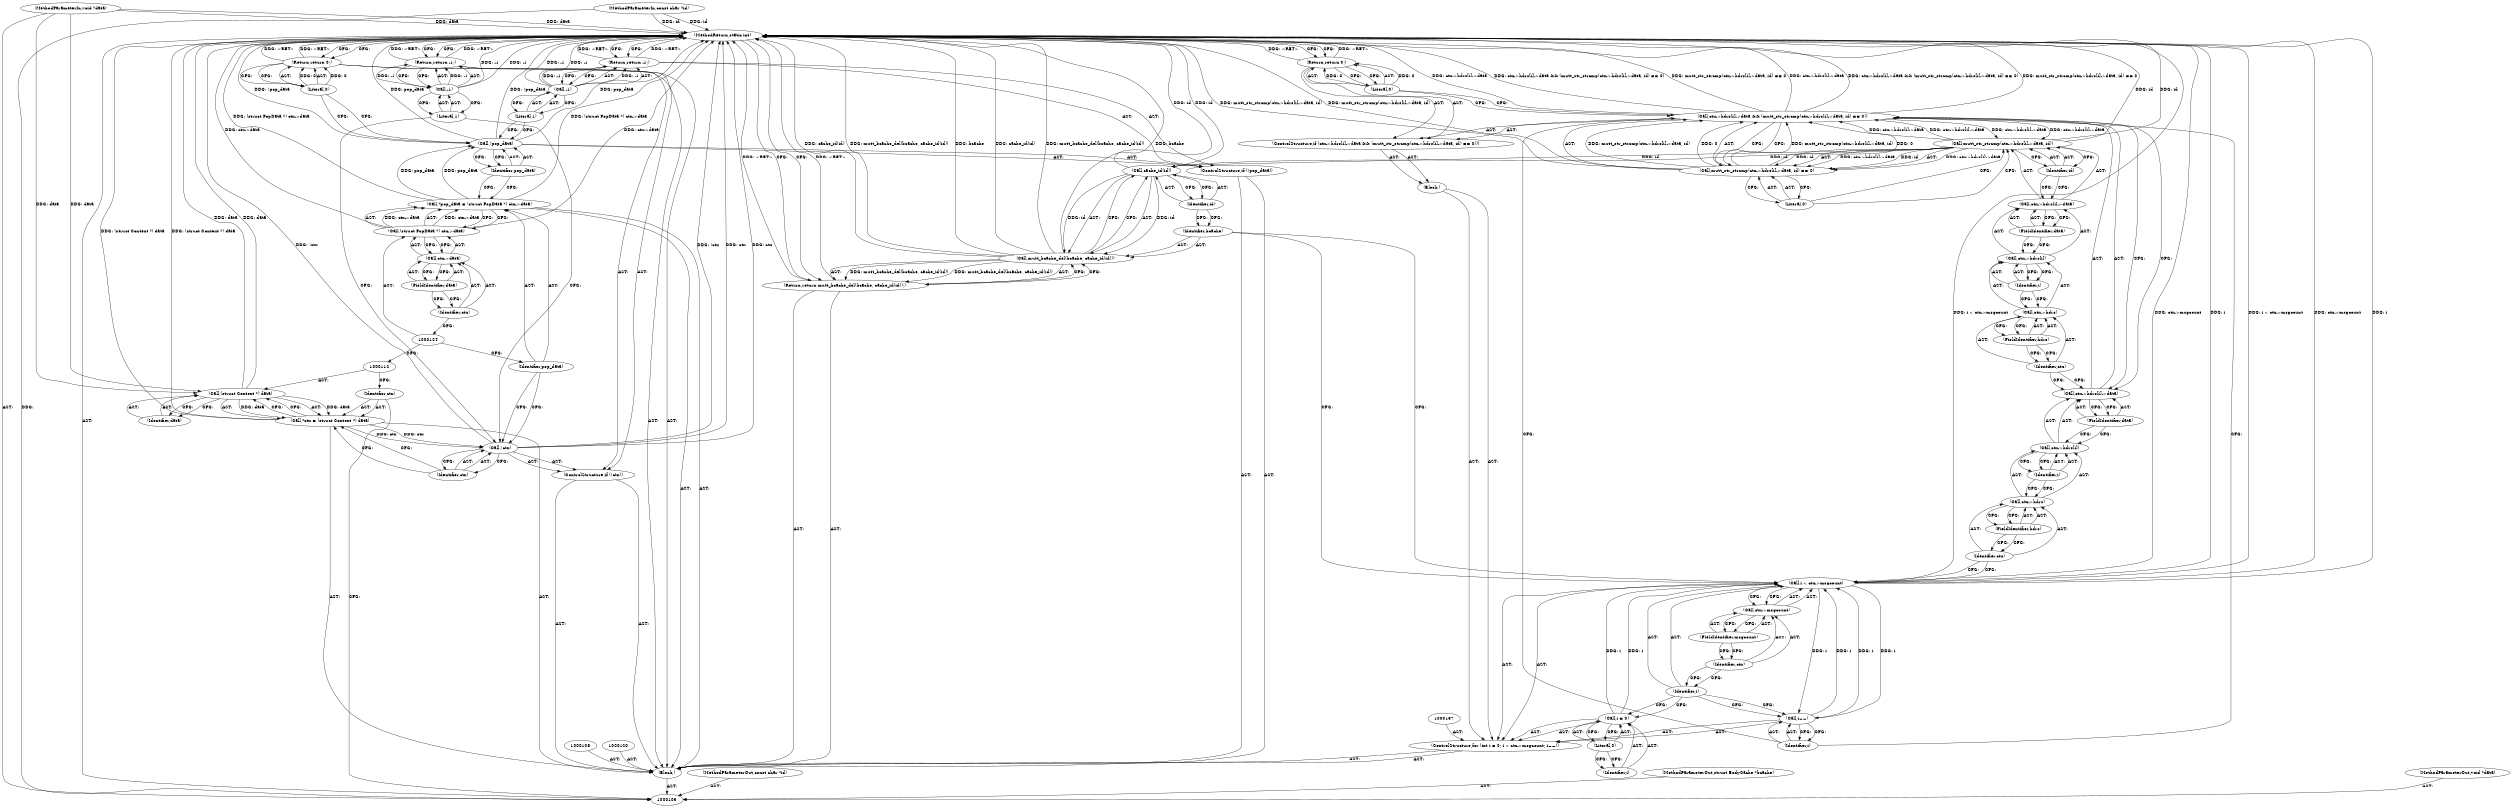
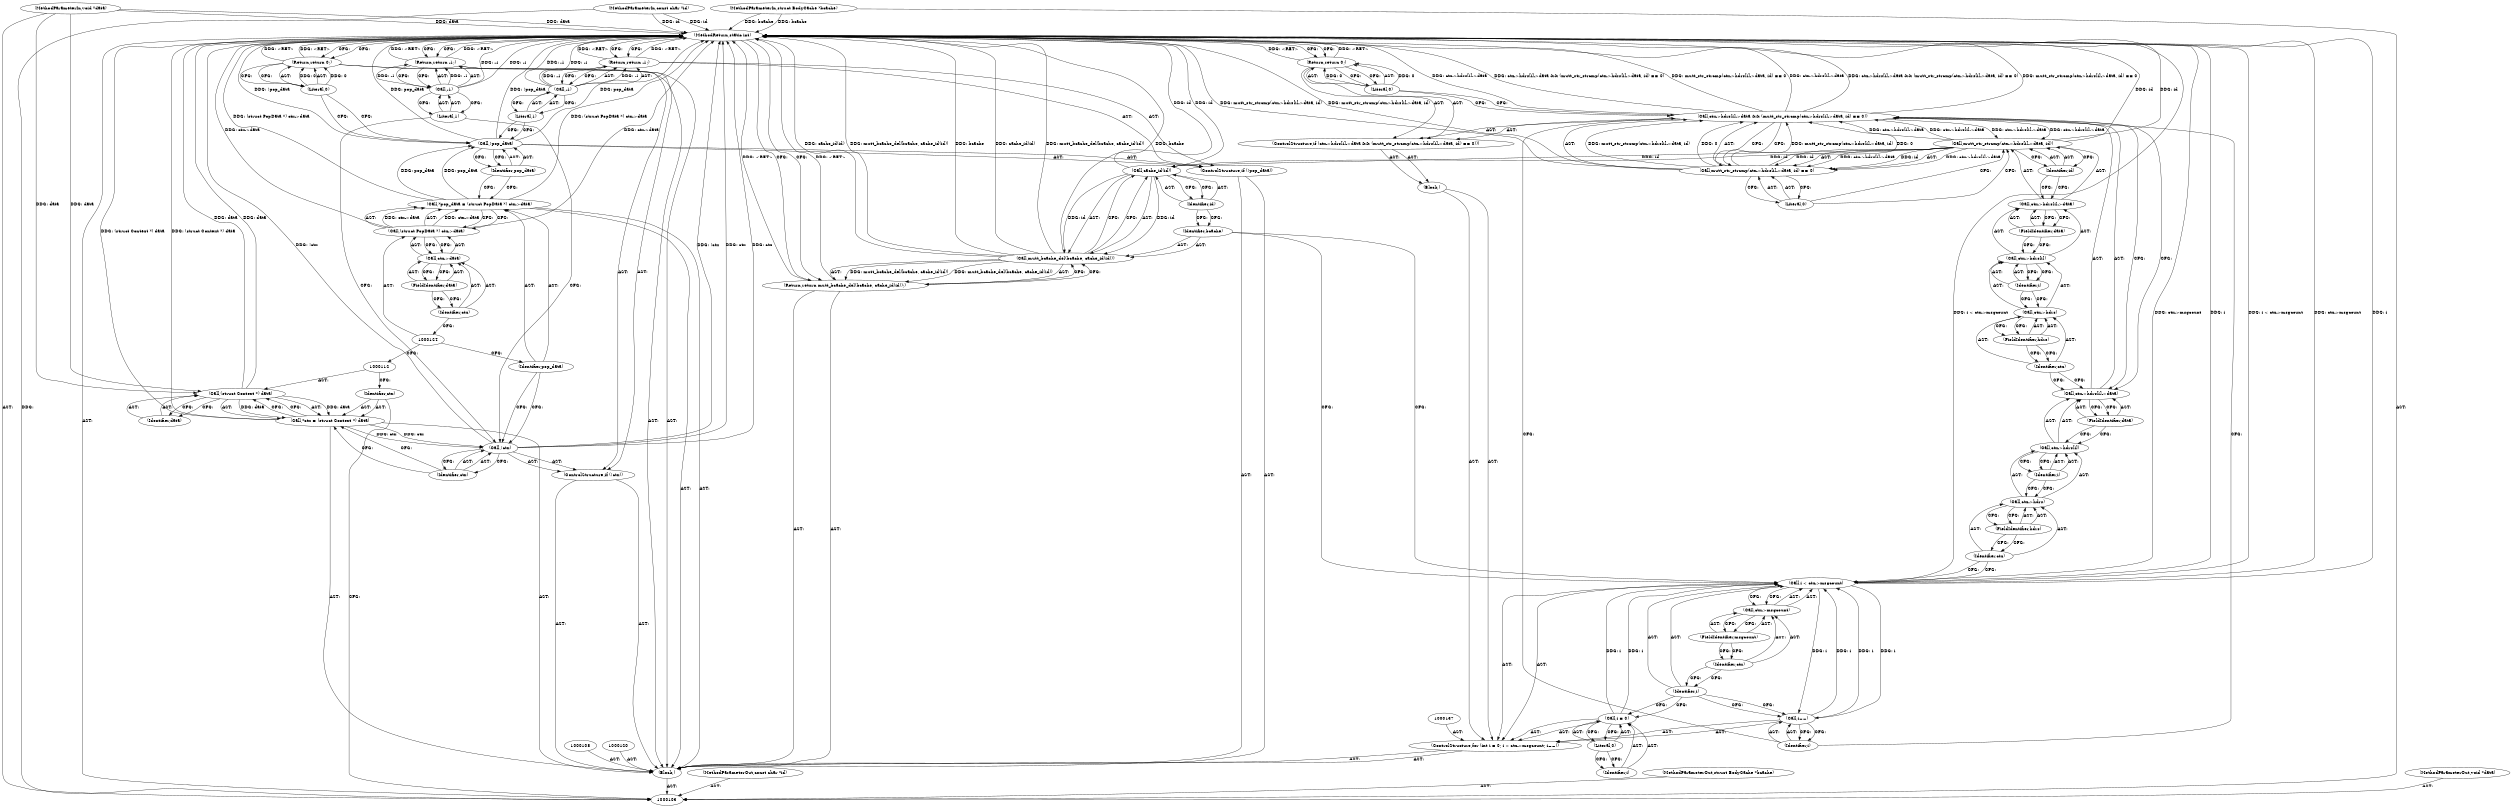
  digraph {
    n1 [label="(MethodReturn,static int)"]
    n2 [label="(Return,return 0;)"]
    n3 [label="(Return,return 0;)"]
    n4 [label="(Return,return mutt_bcache_del(bcache, cache_id(id));)"]
    n5 [label="(Return,return -1;)"]
    n6 [label="(Return,return -1;)"]
    1000103
    n8 [label="(Literal,0)"]
    n9 [label="(Block,)"]
    n10 [label="(ControlStructure,if (ctx->hdrs[i]->data && (mutt_str_strcmp(ctx->hdrs[i]->data, id) == 0)))"]
    n11 [label="(Literal,0)"]
    n12 [label="(Call,mutt_bcache_del(bcache, cache_id(id)))"]
    n13 [label="(ControlStructure,if (!ctx))"]
    n14 [label="(Call,-1)"]
    n15 [label="(ControlStructure,if (!pop_data))"]
    n16 [label="(Call,-1)"]
    n17 [label="(MethodParameterIn,const char *id)"]
    n18 [label="(MethodParameterOut,const char *id)"]
+   n19 [label="(MethodParameterIn,struct BodyCache *bcache)"]
    n20 [label="(MethodParameterOut,struct BodyCache *bcache)"]
    n21 [label="(MethodParameterIn,void *data)"]
    n22 [label="(Call,(struct Context *) data)"]
    n23 [label="(Call,*ctx = (struct Context *) data)"]
    n24 [label="(Identifier,data)"]
    n25 [label="(MethodParameterOut,void *data)"]
    n26 [label="(Call,!pop_data)"]
    n27 [label="(Identifier,pop_data)"]
    n28 [label="(Call,i = 0)"]
    n29 [label="(Literal,0)"]
    n30 [label="(Call,i < ctx->msgcount)"]
    n31 [label="(ControlStructure,for (int i = 0; i < ctx->msgcount; i++))"]
    n32 [label="(Identifier,i)"]
    n33 [label="(Call,ctx->msgcount)"]
    n34 [label="(Call,i++)"]
    n35 [label="(FieldIdentifier,msgcount)"]
    n36 [label="(Identifier,i)"]
    n37 [label="(Identifier,i)"]
    n38 [label="(Identifier,ctx)"]
    n39 [label="(Call,ctx->hdrs[i]->data && (mutt_str_strcmp(ctx->hdrs[i]->data, id) == 0))"]
    n40 [label="(Call,ctx->hdrs[i]->data)"]
    n41 [label="(Call,mutt_str_strcmp(ctx->hdrs[i]->data, id) == 0)"]
    n42 [label="(Call,mutt_str_strcmp(ctx->hdrs[i]->data, id))"]
    n43 [label="(Block,)"]
    n44 [label="(FieldIdentifier,hdrs)"]
    n45 [label="(Call,ctx->hdrs)"]
    n46 [label="(Identifier,ctx)"]
    n47 [label="(Call,ctx->hdrs[i])"]
    n48 [label="(Identifier,i)"]
    n49 [label="(FieldIdentifier,data)"]
    n50 [label="(Literal,0)"]
    n51 [label="(Identifier,id)"]
    n52 [label="(Call,cache_id(id))"]
    n53 [label="(Call,ctx->hdrs[i]->data)"]
    n54 [label="(Identifier,id)"]
    n55 [label="(FieldIdentifier,data)"]
    n56 [label="(Call,ctx->hdrs[i])"]
    n57 [label="(Identifier,i)"]
    n58 [label="(Call,ctx->hdrs)"]
    n59 [label="(FieldIdentifier,hdrs)"]
    n60 [label="(Identifier,ctx)"]
    n61 [label="(Identifier,bcache)"]
    n62 [label="(Call,!ctx)"]
    n63 [label="(Identifier,ctx)"]
    n64 [label="(Identifier,ctx)"]
    1000112
    n66 [label="(Literal,1)"]
    n67 [label="(Call,*pop_data = (struct PopData *) ctx->data)"]
    n68 [label="(Call,(struct PopData *) ctx->data)"]
    n69 [label="(Call,ctx->data)"]
    n70 [label="(Identifier,pop_data)"]
    n71 [label="(FieldIdentifier,data)"]
    n72 [label="(Identifier,ctx)"]
    1000124
    n74 [label="(Literal,1)"]
    1000137
    1000108
    1000120
    n1 -> n2 [label="CFG: "]
    n1 -> n2 [label="CFG: "]
    n1 -> n3 [label="CFG: "]
    n1 -> n3 [label="CFG: "]
    n1 -> n4 [label="CFG: "]
    n1 -> n4 [label="CFG: "]
    n1 -> n5 [label="CFG: "]
    n1 -> n5 [label="CFG: "]
    n1 -> n6 [label="CFG: "]
    n1 -> n6 [label="CFG: "]
    n1 -> 1000103 [label="AST: "]
    n2 -> n1 [label="DDG: <RET>"]
    n2 -> n1 [label="DDG: <RET>"]
    n2 -> n8 [label="CFG: "]
    n2 -> n8 [label="CFG: "]
    n2 -> n9 [label="AST: "]
    n2 -> n9 [label="AST: "]
    n3 -> n1 [label="DDG: <RET>"]
    n3 -> n1 [label="DDG: <RET>"]
    n3 -> n10 [label="AST: "]
    n3 -> n10 [label="AST: "]
    n3 -> n11 [label="CFG: "]
    n3 -> n11 [label="CFG: "]
    n4 -> n1 [label="DDG: <RET>"]
    n4 -> n1 [label="DDG: <RET>"]
    n4 -> n9 [label="AST: "]
    n4 -> n9 [label="AST: "]
    n4 -> n12 [label="CFG: "]
    n4 -> n12 [label="CFG: "]
    n5 -> n1 [label="DDG: <RET>"]
    n5 -> n1 [label="DDG: <RET>"]
    n5 -> n13 [label="AST: "]
    n5 -> n13 [label="AST: "]
    n5 -> n14 [label="CFG: "]
    n5 -> n14 [label="CFG: "]
    n6 -> n1 [label="DDG: <RET>"]
    n6 -> n1 [label="DDG: <RET>"]
    n6 -> n15 [label="AST: "]
    n6 -> n15 [label="AST: "]
    n6 -> n16 [label="CFG: "]
    n6 -> n16 [label="CFG: "]
    n8 -> n2 [label="AST: "]
    n8 -> n2 [label="DDG: 0"]
    n8 -> n2 [label="AST: "]
    n8 -> n2 [label="DDG: 0"]
    n8 -> n26 [label="CFG: "]
    n8 -> n26 [label="CFG: "]
    n9 -> 1000103 [label="AST: "]
    n10 -> n43 [label="AST: "]
    n10 -> n43 [label="AST: "]
    n11 -> n3 [label="AST: "]
    n11 -> n3 [label="DDG: 0"]
    n11 -> n3 [label="AST: "]
    n11 -> n3 [label="DDG: 0"]
    n11 -> n39 [label="CFG: "]
    n11 -> n39 [label="CFG: "]
    n12 -> n1 [label="DDG: mutt_bcache_del(bcache, cache_id(id))"]
    n12 -> n1 [label="DDG: bcache"]
    n12 -> n1 [label="DDG: cache_id(id)"]
    n12 -> n1 [label="DDG: mutt_bcache_del(bcache, cache_id(id))"]
    n12 -> n1 [label="DDG: bcache"]
    n12 -> n1 [label="DDG: cache_id(id)"]
    n12 -> n4 [label="AST: "]
    n12 -> n4 [label="DDG: mutt_bcache_del(bcache, cache_id(id))"]
    n12 -> n4 [label="AST: "]
    n12 -> n4 [label="DDG: mutt_bcache_del(bcache, cache_id(id))"]
    n12 -> n52 [label="CFG: "]
    n12 -> n52 [label="CFG: "]
    n13 -> n9 [label="AST: "]
    n13 -> n9 [label="AST: "]
    n14 -> n1 [label="DDG: -1"]
    n14 -> n1 [label="DDG: -1"]
    n14 -> n5 [label="AST: "]
    n14 -> n5 [label="DDG: -1"]
    n14 -> n5 [label="AST: "]
    n14 -> n5 [label="DDG: -1"]
    n14 -> n66 [label="CFG: "]
    n14 -> n66 [label="CFG: "]
    n15 -> n9 [label="AST: "]
    n15 -> n9 [label="AST: "]
    n16 -> n1 [label="DDG: -1"]
    n16 -> n1 [label="DDG: -1"]
    n16 -> n6 [label="AST: "]
    n16 -> n6 [label="DDG: -1"]
    n16 -> n6 [label="AST: "]
    n16 -> n6 [label="DDG: -1"]
    n16 -> n74 [label="CFG: "]
    n16 -> n74 [label="CFG: "]
    n17 -> n1 [label="DDG: id"]
    n17 -> n1 [label="DDG: id"]
    n17 -> 1000103 [label="DDG: "]
    n18 -> 1000103 [label="AST: "]
+   n19 -> n1 [label="DDG: bcache"]
+   n19 -> n1 [label="DDG: bcache"]
+   n19 -> 1000103 [label="AST: "]
    n20 -> 1000103 [label="AST: "]
    n21 -> n1 [label="DDG: data"]
    n21 -> n1 [label="DDG: data"]
    n21 -> 1000103 [label="AST: "]
    n21 -> n22 [label="DDG: data"]
    n21 -> n22 [label="DDG: data"]
    n22 -> n1 [label="DDG: data"]
    n22 -> n1 [label="DDG: data"]
    n22 -> n23 [label="AST: "]
    n22 -> n23 [label="DDG: data"]
    n22 -> n23 [label="AST: "]
    n22 -> n23 [label="DDG: data"]
    n22 -> n24 [label="CFG: "]
    n22 -> n24 [label="CFG: "]
    n23 -> n1 [label="DDG: (struct Context *) data"]
    n23 -> n1 [label="DDG: (struct Context *) data"]
    n23 -> n9 [label="AST: "]
    n23 -> n9 [label="AST: "]
    n23 -> n22 [label="CFG: "]
    n23 -> n22 [label="CFG: "]
    n23 -> n62 [label="DDG: ctx"]
    n23 -> n62 [label="DDG: ctx"]
    n24 -> n22 [label="AST: "]
    n24 -> n22 [label="AST: "]
    n25 -> 1000103 [label="AST: "]
    n26 -> n1 [label="DDG: pop_data"]
    n26 -> n1 [label="DDG: !pop_data"]
    n26 -> n1 [label="DDG: pop_data"]
    n26 -> n1 [label="DDG: !pop_data"]
    n26 -> n15 [label="AST: "]
    n26 -> n15 [label="AST: "]
    n26 -> n27 [label="CFG: "]
    n26 -> n27 [label="CFG: "]
    n27 -> n26 [label="AST: "]
    n27 -> n26 [label="AST: "]
    n27 -> n67 [label="CFG: "]
    n27 -> n67 [label="CFG: "]
    n28 -> n29 [label="CFG: "]
    n28 -> n29 [label="CFG: "]
    n28 -> n30 [label="DDG: i"]
    n28 -> n30 [label="DDG: i"]
    n28 -> n31 [label="AST: "]
    n28 -> n31 [label="AST: "]
    n29 -> n28 [label="AST: "]
    n29 -> n28 [label="AST: "]
    n29 -> n32 [label="CFG: "]
    n29 -> n32 [label="CFG: "]
    n30 -> n1 [label="DDG: ctx->msgcount"]
    n30 -> n1 [label="DDG: i"]
    n30 -> n1 [label="DDG: i < ctx->msgcount"]
    n30 -> n1 [label="DDG: ctx->msgcount"]
    n30 -> n1 [label="DDG: i"]
    n30 -> n1 [label="DDG: i < ctx->msgcount"]
    n30 -> n31 [label="AST: "]
    n30 -> n31 [label="AST: "]
    n30 -> n33 [label="CFG: "]
    n30 -> n33 [label="CFG: "]
    n30 -> n34 [label="DDG: i"]
    n30 -> n34 [label="DDG: i"]
    n31 -> n9 [label="AST: "]
    n31 -> n9 [label="AST: "]
    n32 -> n28 [label="AST: "]
    n32 -> n28 [label="AST: "]
    n33 -> n30 [label="AST: "]
    n33 -> n30 [label="AST: "]
    n33 -> n35 [label="CFG: "]
    n33 -> n35 [label="CFG: "]
    n34 -> n30 [label="DDG: i"]
    n34 -> n30 [label="DDG: i"]
    n34 -> n31 [label="AST: "]
    n34 -> n31 [label="AST: "]
    n34 -> n36 [label="CFG: "]
    n34 -> n36 [label="CFG: "]
    n35 -> n33 [label="AST: "]
    n35 -> n33 [label="AST: "]
    n35 -> n38 [label="CFG: "]
    n35 -> n38 [label="CFG: "]
    n36 -> n34 [label="AST: "]
    n36 -> n34 [label="AST: "]
    n36 -> n39 [label="CFG: "]
    n36 -> n39 [label="CFG: "]
    n37 -> n28 [label="CFG: "]
    n37 -> n28 [label="CFG: "]
    n37 -> n30 [label="AST: "]
    n37 -> n30 [label="AST: "]
    n37 -> n34 [label="CFG: "]
    n37 -> n34 [label="CFG: "]
    n38 -> n33 [label="AST: "]
    n38 -> n33 [label="AST: "]
    n38 -> n37 [label="CFG: "]
    n38 -> n37 [label="CFG: "]
    n39 -> n1 [label="DDG: ctx->hdrs[i]->data"]
    n39 -> n1 [label="DDG: ctx->hdrs[i]->data && (mutt_str_strcmp(ctx->hdrs[i]->data, id) == 0)"]
    n39 -> n1 [label="DDG: mutt_str_strcmp(ctx->hdrs[i]->data, id) == 0"]
    n39 -> n1 [label="DDG: ctx->hdrs[i]->data"]
    n39 -> n1 [label="DDG: ctx->hdrs[i]->data && (mutt_str_strcmp(ctx->hdrs[i]->data, id) == 0)"]
    n39 -> n1 [label="DDG: mutt_str_strcmp(ctx->hdrs[i]->data, id) == 0"]
    n39 -> n10 [label="AST: "]
    n39 -> n10 [label="AST: "]
    n39 -> n40 [label="CFG: "]
    n39 -> n40 [label="CFG: "]
    n39 -> n41 [label="CFG: "]
    n39 -> n41 [label="CFG: "]
    n39 -> n42 [label="DDG: ctx->hdrs[i]->data"]
    n39 -> n42 [label="DDG: ctx->hdrs[i]->data"]
    n40 -> n39 [label="AST: "]
    n40 -> n39 [label="AST: "]
    n40 -> n49 [label="CFG: "]
    n40 -> n49 [label="CFG: "]
    n41 -> n1 [label="DDG: mutt_str_strcmp(ctx->hdrs[i]->data, id)"]
    n41 -> n1 [label="DDG: mutt_str_strcmp(ctx->hdrs[i]->data, id)"]
    n41 -> n39 [label="AST: "]
    n41 -> n39 [label="DDG: mutt_str_strcmp(ctx->hdrs[i]->data, id)"]
    n41 -> n39 [label="DDG: 0"]
    n41 -> n39 [label="AST: "]
    n41 -> n39 [label="DDG: mutt_str_strcmp(ctx->hdrs[i]->data, id)"]
    n41 -> n39 [label="DDG: 0"]
    n41 -> n50 [label="CFG: "]
    n41 -> n50 [label="CFG: "]
    n42 -> n1 [label="DDG: id"]
    n42 -> n1 [label="DDG: id"]
    n42 -> n39 [label="DDG: ctx->hdrs[i]->data"]
    n42 -> n39 [label="DDG: ctx->hdrs[i]->data"]
    n42 -> n41 [label="AST: "]
    n42 -> n41 [label="DDG: ctx->hdrs[i]->data"]
    n42 -> n41 [label="DDG: id"]
    n42 -> n41 [label="AST: "]
    n42 -> n41 [label="DDG: ctx->hdrs[i]->data"]
    n42 -> n41 [label="DDG: id"]
    n42 -> n51 [label="CFG: "]
    n42 -> n51 [label="CFG: "]
    n42 -> n52 [label="DDG: id"]
    n42 -> n52 [label="DDG: id"]
    n43 -> n31 [label="AST: "]
    n43 -> n31 [label="AST: "]
    n44 -> n45 [label="AST: "]
    n44 -> n45 [label="AST: "]
    n44 -> n46 [label="CFG: "]
    n44 -> n46 [label="CFG: "]
    n45 -> n44 [label="CFG: "]
    n45 -> n44 [label="CFG: "]
    n45 -> n47 [label="AST: "]
    n45 -> n47 [label="AST: "]
    n46 -> n30 [label="CFG: "]
    n46 -> n30 [label="CFG: "]
    n46 -> n45 [label="AST: "]
    n46 -> n45 [label="AST: "]
    n47 -> n40 [label="AST: "]
    n47 -> n40 [label="AST: "]
    n47 -> n48 [label="CFG: "]
    n47 -> n48 [label="CFG: "]
    n48 -> n45 [label="CFG: "]
    n48 -> n45 [label="CFG: "]
    n48 -> n47 [label="AST: "]
    n48 -> n47 [label="AST: "]
    n49 -> n40 [label="AST: "]
    n49 -> n40 [label="AST: "]
    n49 -> n47 [label="CFG: "]
    n49 -> n47 [label="CFG: "]
    n50 -> n41 [label="AST: "]
    n50 -> n41 [label="AST: "]
    n50 -> n42 [label="CFG: "]
    n50 -> n42 [label="CFG: "]
    n51 -> n42 [label="AST: "]
    n51 -> n42 [label="AST: "]
    n51 -> n53 [label="CFG: "]
    n51 -> n53 [label="CFG: "]
    n52 -> n1 [label="DDG: id"]
    n52 -> n1 [label="DDG: id"]
    n52 -> n12 [label="AST: "]
    n52 -> n12 [label="DDG: id"]
    n52 -> n12 [label="AST: "]
    n52 -> n12 [label="DDG: id"]
    n52 -> n54 [label="CFG: "]
    n52 -> n54 [label="CFG: "]
    n53 -> n42 [label="AST: "]
    n53 -> n42 [label="AST: "]
    n53 -> n55 [label="CFG: "]
    n53 -> n55 [label="CFG: "]
    n54 -> n52 [label="AST: "]
    n54 -> n52 [label="AST: "]
    n54 -> n61 [label="CFG: "]
    n54 -> n61 [label="CFG: "]
    n55 -> n53 [label="AST: "]
    n55 -> n53 [label="AST: "]
    n55 -> n56 [label="CFG: "]
    n55 -> n56 [label="CFG: "]
    n56 -> n53 [label="AST: "]
    n56 -> n53 [label="AST: "]
    n56 -> n57 [label="CFG: "]
    n56 -> n57 [label="CFG: "]
    n57 -> n56 [label="AST: "]
    n57 -> n56 [label="AST: "]
    n57 -> n58 [label="CFG: "]
    n57 -> n58 [label="CFG: "]
    n58 -> n56 [label="AST: "]
    n58 -> n56 [label="AST: "]
    n58 -> n59 [label="CFG: "]
    n58 -> n59 [label="CFG: "]
    n59 -> n58 [label="AST: "]
    n59 -> n58 [label="AST: "]
    n59 -> n60 [label="CFG: "]
    n59 -> n60 [label="CFG: "]
    n60 -> n40 [label="CFG: "]
    n60 -> n40 [label="CFG: "]
    n60 -> n58 [label="AST: "]
    n60 -> n58 [label="AST: "]
    n61 -> n12 [label="AST: "]
    n61 -> n12 [label="AST: "]
    n61 -> n30 [label="CFG: "]
    n61 -> n30 [label="CFG: "]
    n62 -> n1 [label="DDG: !ctx"]
    n62 -> n1 [label="DDG: ctx"]
    n62 -> n1 [label="DDG: !ctx"]
    n62 -> n1 [label="DDG: ctx"]
    n62 -> n13 [label="AST: "]
    n62 -> n13 [label="AST: "]
    n62 -> n63 [label="CFG: "]
    n62 -> n63 [label="CFG: "]
    n63 -> n23 [label="CFG: "]
    n63 -> n23 [label="CFG: "]
    n63 -> n62 [label="AST: "]
    n63 -> n62 [label="AST: "]
    n64 -> 1000103 [label="CFG: "]
    n64 -> n23 [label="AST: "]
    n64 -> n23 [label="AST: "]
    1000112 -> n22 [label="AST: "]
    1000112 -> n64 [label="CFG: "]
    n66 -> n14 [label="AST: "]
    n66 -> n14 [label="AST: "]
    n66 -> n62 [label="CFG: "]
    n66 -> n62 [label="CFG: "]
    n67 -> n1 [label="DDG: (struct PopData *) ctx->data"]
    n67 -> n1 [label="DDG: (struct PopData *) ctx->data"]
    n67 -> n9 [label="AST: "]
    n67 -> n9 [label="AST: "]
    n67 -> n26 [label="DDG: pop_data"]
    n67 -> n26 [label="DDG: pop_data"]
    n67 -> n68 [label="CFG: "]
    n67 -> n68 [label="CFG: "]
    n68 -> n1 [label="DDG: ctx->data"]
    n68 -> n1 [label="DDG: ctx->data"]
    n68 -> n67 [label="AST: "]
    n68 -> n67 [label="DDG: ctx->data"]
    n68 -> n67 [label="AST: "]
    n68 -> n67 [label="DDG: ctx->data"]
    n68 -> n69 [label="CFG: "]
    n68 -> n69 [label="CFG: "]
    n69 -> n68 [label="AST: "]
    n69 -> n68 [label="AST: "]
    n69 -> n71 [label="CFG: "]
    n69 -> n71 [label="CFG: "]
    n70 -> n62 [label="CFG: "]
    n70 -> n62 [label="CFG: "]
    n70 -> n67 [label="AST: "]
    n70 -> n67 [label="AST: "]
    n71 -> n69 [label="AST: "]
    n71 -> n69 [label="AST: "]
    n71 -> n72 [label="CFG: "]
    n71 -> n72 [label="CFG: "]
    n72 -> n69 [label="AST: "]
    n72 -> n69 [label="AST: "]
    n72 -> 1000124 [label="CFG: "]
    1000124 -> 1000112 [label="CFG: "]
    1000124 -> n68 [label="AST: "]
    1000124 -> n70 [label="CFG: "]
    n74 -> n16 [label="AST: "]
    n74 -> n16 [label="AST: "]
    n74 -> n26 [label="CFG: "]
    n74 -> n26 [label="CFG: "]
    1000137 -> n31 [label="AST: "]
    1000108 -> n9 [label="AST: "]
    1000120 -> n9 [label="AST: "]
  }
